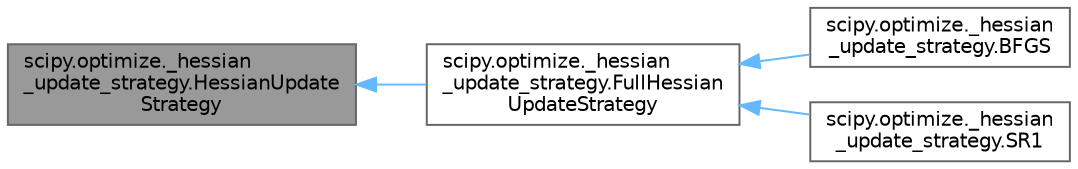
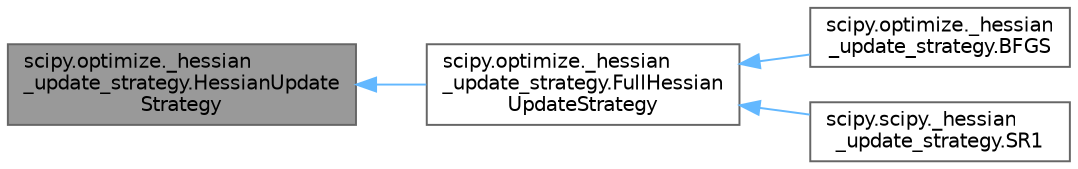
  digraph {
    rankdir=LR
    node [color=gray40 fillcolor=white fontname=Helvetica fontsize=10 shape=box style=filled]
    edge [color=steelblue1 dir=back fontname=Helvetica fontsize=10 labelfontname=Helvetica labelfontsize=10 style=solid]
    n1 [fillcolor=grey60 fontcolor=black height=0.2 label="scipy.optimize._hessian\l_update_strategy.HessianUpdate\lStrategy" width=0.4]
    n2 [height=0.2 label="scipy.optimize._hessian\l_update_strategy.FullHessian\lUpdateStrategy" width=0.4]
    n3 [height=0.2 label="scipy.optimize._hessian\l_update_strategy.BFGS" width=0.4]
-   n4 [height=0.2 label="scipy.optimize._hessian\l_update_strategy.SR1" width=0.4]
+   n4 [height=0.2 label="scipy.scipy._hessian\l_update_strategy.SR1" width=0.4]
    n1 -> n2
    n2 -> n3
    n2 -> n4
  }
